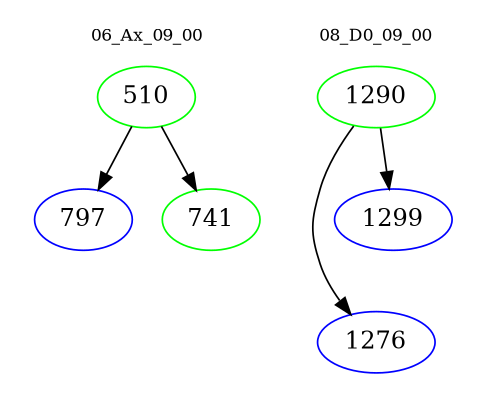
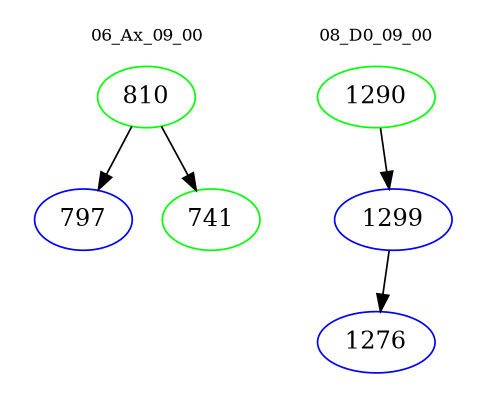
  digraph {
    node [color=green]
    edge [color=black]
-   n1 [label=510]
+   n1 [label=810]
    n2 [color=blue label=797]
    n3 [label=741]
    n4 [label=1290]
    n5 [color=blue label=1276]
    n6 [color=blue label=1299]
    subgraph cluster_1 {
      color=white
      fontsize=10
      label="06_Ax_09_00"
      n1
      n2
      n3
    }
    subgraph cluster_2 {
      color=white
      fontsize=10
      label="08_D0_09_00"
      n4
      n5
      n6
    }
    n1 -> n2
    n1 -> n3
-   n4 -> n5
+   n6 -> n5
    n4 -> n6
  }
